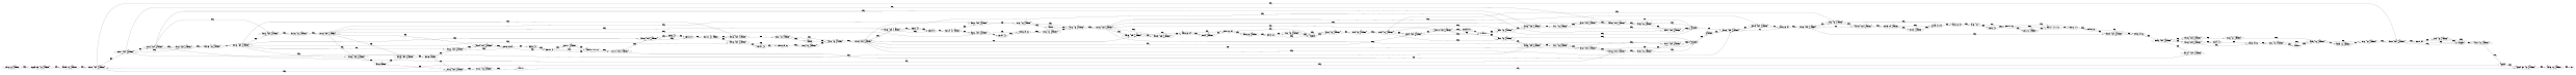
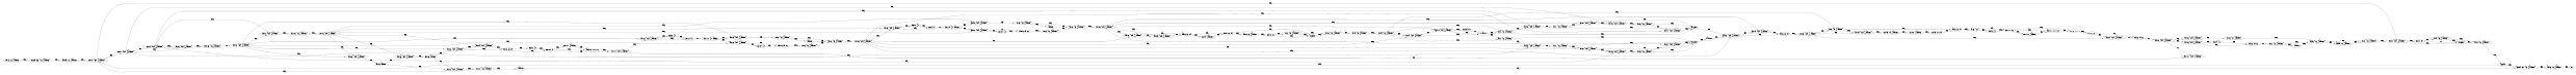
  digraph {
    rankdir=LR
    n1 [label="sub sp , sp , # address"]
    n2 [label="stp x29 , x30 , [ sp , # address ]"]
    n3 [label="add x29 , sp , # address"]
    n4 [label="stur x0 , [ x29 , #- address ]"]
    n5 [label="stur x1 , [ x29 , #- address ]"]
    n6 [label="ldur x8 , [ x29 , #- address ]"]
    n7 [label="ldur x0 , [ x29 , #- address ]"]
    n8 [label="stur x2 , [ x29 , #- address ]"]
    n9 [label="ldur x8 , [ x29 , #- address ]"]
    n10 [label="ldur x8 , [ x29 , #- address ]"]
    n11 [label="ldur x8 , [ x29 , #- address ]"]
    n12 [label="str wzr , [ x8 , # address ]"]
    n13 [label="mov x1 , x9"]
    n14 [label="bl symbol"]
    n15 [label="ldur x8 , [ x29 , #- address ]"]
    n16 [label="ldur x8 , [ x29 , #- address ]"]
    n17 [label="ldur x8 , [ x29 , #- address ]"]
    n18 [label="ldrsw x8 , [ x8 , # address ]"]
    n19 [label="ldr x3 , [ x8 , # address ]"]
    n20 [label="ldr x1 , [ x8 , # address ]"]
    n21 [label="ldrsw x8 , [ x8 , # address ]"]
    n22 [label="ldr x1 , [ x8 , # address ]"]
    n23 [label="ldr x3 , [ x8 , # address ]"]
    n24 [label="stur x8 , [ x29 , #- address ]"]
    n25 [label="ldur x8 , [ x29 , #- address ]"]
    n26 [label="ldur x8 , [ x29 , #- address ]"]
    n27 [label="ldur x8 , [ x29 , #- address ]"]
    n28 [label="ldur x8 , [ x29 , #- address ]"]
    n29 [label="ldur x8 , [ x29 , #- address ]"]
    n30 [label="cbz x8 , address"]
    n31 [label="ldur x9 , [ x29 , #- address ]"]
    n32 [label="eor x8 , x8 , x9"]
    n33 [label="cmp x8 , # 0"]
    n34 [label="cset w10 , lt"]
    n35 [label="mov x9 , # 0"]
    n36 [label="subs x8 , x9 , x8"]
    n37 [label="str x8 , [ sp , # address ]"]
    n38 [label="stur x8 , [ x29 , #- address ]"]
    n39 [label="ldur x8 , [ x29 , #- address ]"]
    n40 [label="ldur x8 , [ x29 , #- address ]"]
    n41 [label="ldur x8 , [ x29 , #- address ]"]
    n42 [label="ldur x8 , [ x29 , #- address ]"]
    n43 [label="cbnz x8 , address"]
    n44 [label="mov x9 , # 0"]
    n45 [label="subs x8 , x9 , x8"]
    n46 [label="str x8 , [ sp , # address ]"]
    n47 [label="cmp x8 , # 0"]
    n48 [label="cset w9 , lt"]
    n49 [label="b address"]
    n50 [label="ldp x29 , x30 , [ sp , # address ]"]
    n51 [label="add sp , sp , # address"]
    n52 [label=ret]
    n53 [label="cmp x8 , # 0"]
    n54 [label="cset w10 , lt"]
    n55 [label="mov w11 , # address"]
    n56 [label="and w10 , w10 , w11"]
    n57 [label="stur w10 , [ x29 , #- address ]"]
    n58 [label="ldur w11 , [ x29 , #- address ]"]
    n59 [label="tbnz w10 , # 0 , address"]
    n60 [label="str x8 , [ sp , # address ]"]
    n61 [label="ldr x8 , [ sp , # address ]"]
    n62 [label="b address"]
    n63 [label="stur x8 , [ x29 , #- address ]"]
    n64 [label="ldur x4 , [ x29 , #- address ]"]
    n65 [label="ldur x8 , [ x29 , #- address ]"]
    n66 [label="ldur x2 , [ x29 , #- address ]"]
    n67 [label="ldur x8 , [ x29 , #- address ]"]
    n68 [label="ldur x9 , [ x29 , #- address ]"]
    n69 [label="str x8 , [ sp , # address ]"]
    n70 [label="ldr x8 , [ sp , # address ]"]
    n71 [label="stur x8 , [ x29 , #- address ]"]
    n72 [label="ldur x2 , [ x29 , #- address ]"]
    n73 [label="ldur x9 , [ x29 , #- address ]"]
    n74 [label="ldur x4 , [ x29 , #- address ]"]
    n75 [label="ldur x9 , [ x29 , #- address ]"]
    n76 [label="ldur x10 , [ x29 , #- address ]"]
    n77 [label="b address"]
    n78 [label="bl symbol"]
    n79 [label="add x8 , x8 , x9"]
    n80 [label="bl symbol"]
    n81 [label="add x8 , x8 , x9"]
    n82 [label="b.lt address"]
    n83 [label="tbnz w9 , # 0 , address"]
    n84 [label="ldr x0 , [ sp , # address ]"]
    n85 [label="stur x8 , [ x29 , #- address ]"]
    n86 [label="ldr x0 , [ sp , # address ]"]
    n87 [label="b address"]
    n88 [label="cmp x9 , x10"]
    n89 [label="mov x9 , # address"]
    n90 [label="mul x1 , x8 , x9"]
    n91 [label="add x8 , sp , # address"]
    n92 [label="bl symbol"]
    n93 [label="mov x0 , x8"]
    n94 [label="ldr x8 , [ sp , # address ]"]
    n95 [label="str x8 , [ sp , # address ]"]
    n96 [label="ldr x9 , [ x8 , # address ]"]
    n97 [label="str x9 , [ sp , # address ]"]
    n98 [label="ldr x8 , [ sp , # address ]"]
    n99 [label="ldur x9 , [ x29 , #- address ]"]
    n100 [label="add x8 , x8 , x9"]
    n101 [label="ldur x8 , [ x29 , #- address ]"]
    n102 [label="str x8 , [ sp , # address ]"]
    n103 [label="ldr x8 , [ sp , # address ]"]
    n104 [label="add x9 , sp , # address"]
    n105 [label="str w8 , [ sp , # address ]"]
    n106 [label="ldur x8 , [ x29 , #- address ]"]
    n107 [label="mov x9 , # 0"]
    n108 [label="subs x8 , x9 , x8"]
    n109 [label="str x8 , [ sp , # address ]"]
    n110 [label="b address"]
    n111 [label="ldur x9 , [ x29 , #- address ]"]
    n112 [label="subs x9 , x9 , # address"]
    n113 [label="subs x8 , x9 , x8"]
    n114 [label="ldr x8 , [ x8 ]"]
    n115 [label="mov x10 , # address"]
    n116 [label="mul x9 , x10 , x9"]
    n117 [label="cmp x8 , # 0"]
    n118 [label="cset w11 , eq"]
    n119 [label="mov w12 , # address"]
    n120 [label="and w11 , w11 , w12"]
    n121 [label="mov w8 , w11"]
    n122 [label="sxtw x8 , w8"]
    n123 [label="stur x8 , [ x29 , #- address ]"]
    n124 [label="str x9 , [ sp , # address ]"]
    n125 [label="ldr x0 , [ sp , # address ]"]
    n126 [label="bl symbol"]
    n1 -> n2 [label=CFG]
    n2 -> n3 [label=CFG]
    n3 -> n4 [label=CFG]
    n4 -> n5 [label=CFG]
    n4 -> n6 [label=DFG]
    n4 -> n7 [label=DFG]
    n5 -> n8 [label=CFG]
    n5 -> n9 [label=DFG]
    n5 -> n10 [label=DFG]
    n5 -> n11 [label=DFG]
    n6 -> n12 [label=DFG]
    n7 -> n13 [label=CFG]
    n7 -> n14 [label=DFG]
    n8 -> n9 [label=CFG]
    n8 -> n15 [label=DFG]
    n8 -> n16 [label=DFG]
    n8 -> n17 [label=DFG]
    n9 -> n18 [label=DFG]
    n10 -> n19 [label=DFG]
    n11 -> n20 [label=DFG]
    n12 -> n49 [label=CFG]
    n13 -> n14 [label=DFG]
    n13 -> n124 [label=CFG]
    n14 -> n125 [label=CFG]
    n15 -> n21 [label=DFG]
    n16 -> n22 [label=DFG]
    n17 -> n23 [label=DFG]
    n18 -> n24 [label=DFG]
    n19 -> n64 [label=CFG]
    n19 -> n78 [label=DFG]
    n20 -> n66 [label=CFG]
    n20 -> n80 [label=DFG]
    n21 -> n38 [label=DFG]
    n22 -> n72 [label=CFG]
    n22 -> n78 [label=DFG]
    n23 -> n74 [label=CFG]
    n23 -> n80 [label=DFG]
    n24 -> n15 [label=CFG]
    n24 -> n25 [label=DFG]
    n24 -> n26 [label=DFG]
    n24 -> n27 [label=DFG]
    n24 -> n28 [label=DFG]
    n24 -> n29 [label=DFG]
    n25 -> n30 [label=DFG]
    n26 -> n31 [label=CFG]
    n26 -> n32 [label=DFG]
    n27 -> n33 [label=CFG]
    n27 -> n34 [label=DFG]
    n28 -> n35 [label=CFG]
    n28 -> n36 [label=DFG]
    n29 -> n37 [label=DFG]
    n30 -> n6 [label=CFG]
    n30 -> n39 [label=CFG]
    n31 -> n32 [label=DFG]
    n32 -> n53 [label=CFG]
    n32 -> n54 [label=DFG]
    n33 -> n34 [label=CFG]
    n34 -> n59 [label=DFG]
    n35 -> n36 [label=CFG]
    n36 -> n60 [label=DFG]
    n37 -> n61 [label=DFG]
    n37 -> n62 [label=CFG]
    n38 -> n25 [label=CFG]
    n38 -> n31 [label=DFG]
    n38 -> n39 [label=DFG]
    n38 -> n40 [label=DFG]
    n38 -> n41 [label=DFG]
    n38 -> n42 [label=DFG]
    n39 -> n43 [label=DFG]
    n40 -> n44 [label=CFG]
    n40 -> n45 [label=DFG]
    n41 -> n46 [label=DFG]
    n42 -> n47 [label=CFG]
    n42 -> n48 [label=DFG]
    n43 -> n6 [label=CFG]
    n43 -> n26 [label=CFG]
    n44 -> n45 [label=CFG]
    n45 -> n69 [label=DFG]
    n46 -> n70 [label=DFG]
    n46 -> n77 [label=CFG]
    n47 -> n48 [label=CFG]
    n48 -> n83 [label=DFG]
    n49 -> n50 [label=CFG]
    n50 -> n51 [label=CFG]
    n51 -> n52 [label=CFG]
    n53 -> n54 [label=CFG]
    n54 -> n55 [label=CFG]
    n54 -> n56 [label=DFG]
    n54 -> n57 [label=DFG]
    n55 -> n56 [label=CFG]
    n56 -> n57 [label=DFG]
    n57 -> n27 [label=CFG]
    n57 -> n58 [label=DFG]
    n59 -> n28 [label=CFG]
    n59 -> n29 [label=CFG]
    n60 -> n61 [label=DFG]
    n61 -> n63 [label=DFG]
    n62 -> n61 [label=CFG]
    n63 -> n42 [label=CFG]
    n63 -> n64 [label=DFG]
    n63 -> n65 [label=DFG]
    n63 -> n66 [label=DFG]
    n63 -> n67 [label=DFG]
    n63 -> n68 [label=DFG]
    n64 -> n78 [label=DFG]
    n65 -> n73 [label=CFG]
    n65 -> n79 [label=DFG]
    n66 -> n17 [label=CFG]
    n66 -> n80 [label=DFG]
    n67 -> n75 [label=CFG]
    n67 -> n81 [label=DFG]
    n68 -> n76 [label=CFG]
    n68 -> n82 [label=DFG]
    n69 -> n70 [label=DFG]
    n70 -> n71 [label=DFG]
    n71 -> n67 [label=CFG]
    n71 -> n72 [label=DFG]
    n71 -> n73 [label=DFG]
    n71 -> n74 [label=DFG]
    n71 -> n75 [label=DFG]
    n71 -> n76 [label=DFG]
    n72 -> n10 [label=CFG]
    n72 -> n78 [label=DFG]
    n73 -> n79 [label=DFG]
    n74 -> n80 [label=DFG]
    n75 -> n81 [label=DFG]
    n76 -> n82 [label=DFG]
    n76 -> n88 [label=CFG]
    n77 -> n70 [label=CFG]
    n78 -> n65 [label=CFG]
    n79 -> n85 [label=DFG]
    n80 -> n87 [label=CFG]
    n81 -> n89 [label=CFG]
    n81 -> n90 [label=DFG]
    n82 -> n84 [label=CFG]
    n82 -> n86 [label=CFG]
    n83 -> n40 [label=CFG]
    n83 -> n41 [label=CFG]
    n84 -> n16 [label=CFG]
    n84 -> n78 [label=DFG]
    n85 -> n98 [label=CFG]
    n85 -> n99 [label=DFG]
    n85 -> n111 [label=DFG]
    n86 -> n11 [label=CFG]
    n86 -> n80 [label=DFG]
    n87 -> n65 [label=CFG]
    n88 -> n82 [label=CFG]
    n89 -> n90 [label=CFG]
    n90 -> n91 [label=CFG]
    n90 -> n92 [label=DFG]
    n91 -> n93 [label=CFG]
    n92 -> n94 [label=CFG]
    n93 -> n92 [label=DFG]
    n93 -> n95 [label=CFG]
    n94 -> n96 [label=DFG]
    n95 -> n92 [label=CFG]
    n95 -> n94 [label=DFG]
    n96 -> n97 [label=DFG]
    n97 -> n68 [label=CFG]
    n97 -> n84 [label=DFG]
    n97 -> n86 [label=DFG]
    n97 -> n98 [label=DFG]
    n98 -> n99 [label=CFG]
    n98 -> n100 [label=DFG]
    n99 -> n112 [label=DFG]
    n100 -> n114 [label=DFG]
    n101 -> n102 [label=DFG]
    n102 -> n103 [label=DFG]
    n103 -> n104 [label=CFG]
    n103 -> n105 [label=DFG]
    n104 -> n105 [label=CFG]
    n105 -> n7 [label=CFG]
    n106 -> n107 [label=CFG]
    n106 -> n108 [label=DFG]
    n107 -> n108 [label=CFG]
    n108 -> n109 [label=DFG]
    n109 -> n103 [label=DFG]
    n109 -> n110 [label=CFG]
    n110 -> n103 [label=CFG]
    n111 -> n113 [label=DFG]
    n112 -> n115 [label=CFG]
-   n112 -> n116 [label=DFG]
    n113 -> n123 [label=DFG]
    n114 -> n117 [label=CFG]
    n114 -> n118 [label=DFG]
    n115 -> n116 [label=CFG]
    n116 -> n100 [label=DFG]
    n117 -> n118 [label=CFG]
    n118 -> n119 [label=CFG]
    n118 -> n120 [label=DFG]
    n118 -> n121 [label=DFG]
    n119 -> n120 [label=CFG]
    n120 -> n121 [label=DFG]
    n121 -> n122 [label=DFG]
    n122 -> n111 [label=CFG]
    n122 -> n113 [label=DFG]
    n123 -> n58 [label=CFG]
    n123 -> n101 [label=DFG]
    n123 -> n106 [label=DFG]
    n124 -> n14 [label=CFG]
    n124 -> n125 [label=DFG]
    n125 -> n126 [label=DFG]
    n126 -> n4 [label=DFG]
    n126 -> n50 [label=CFG]
  }
